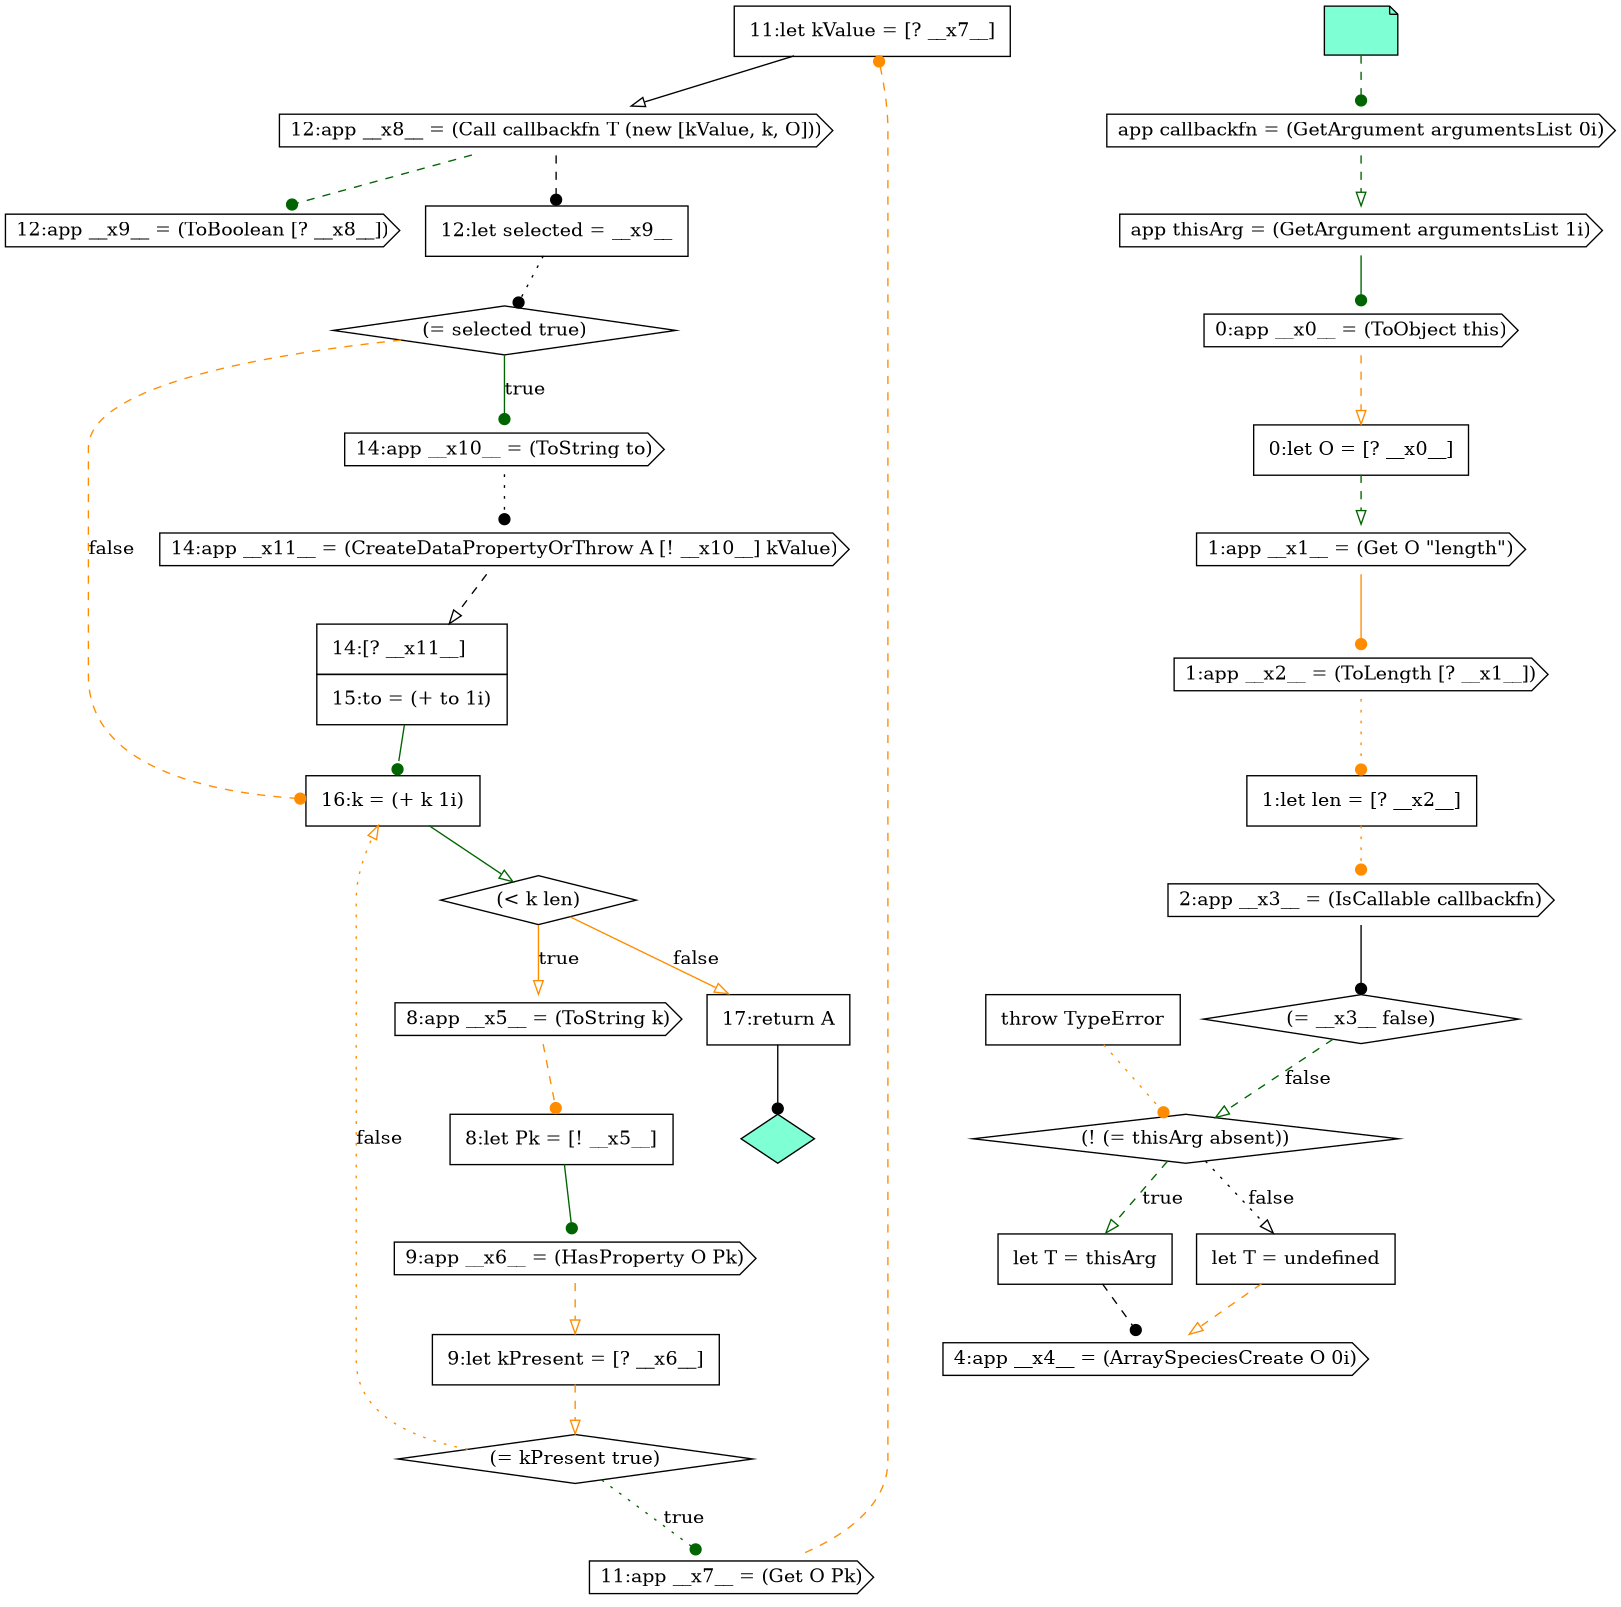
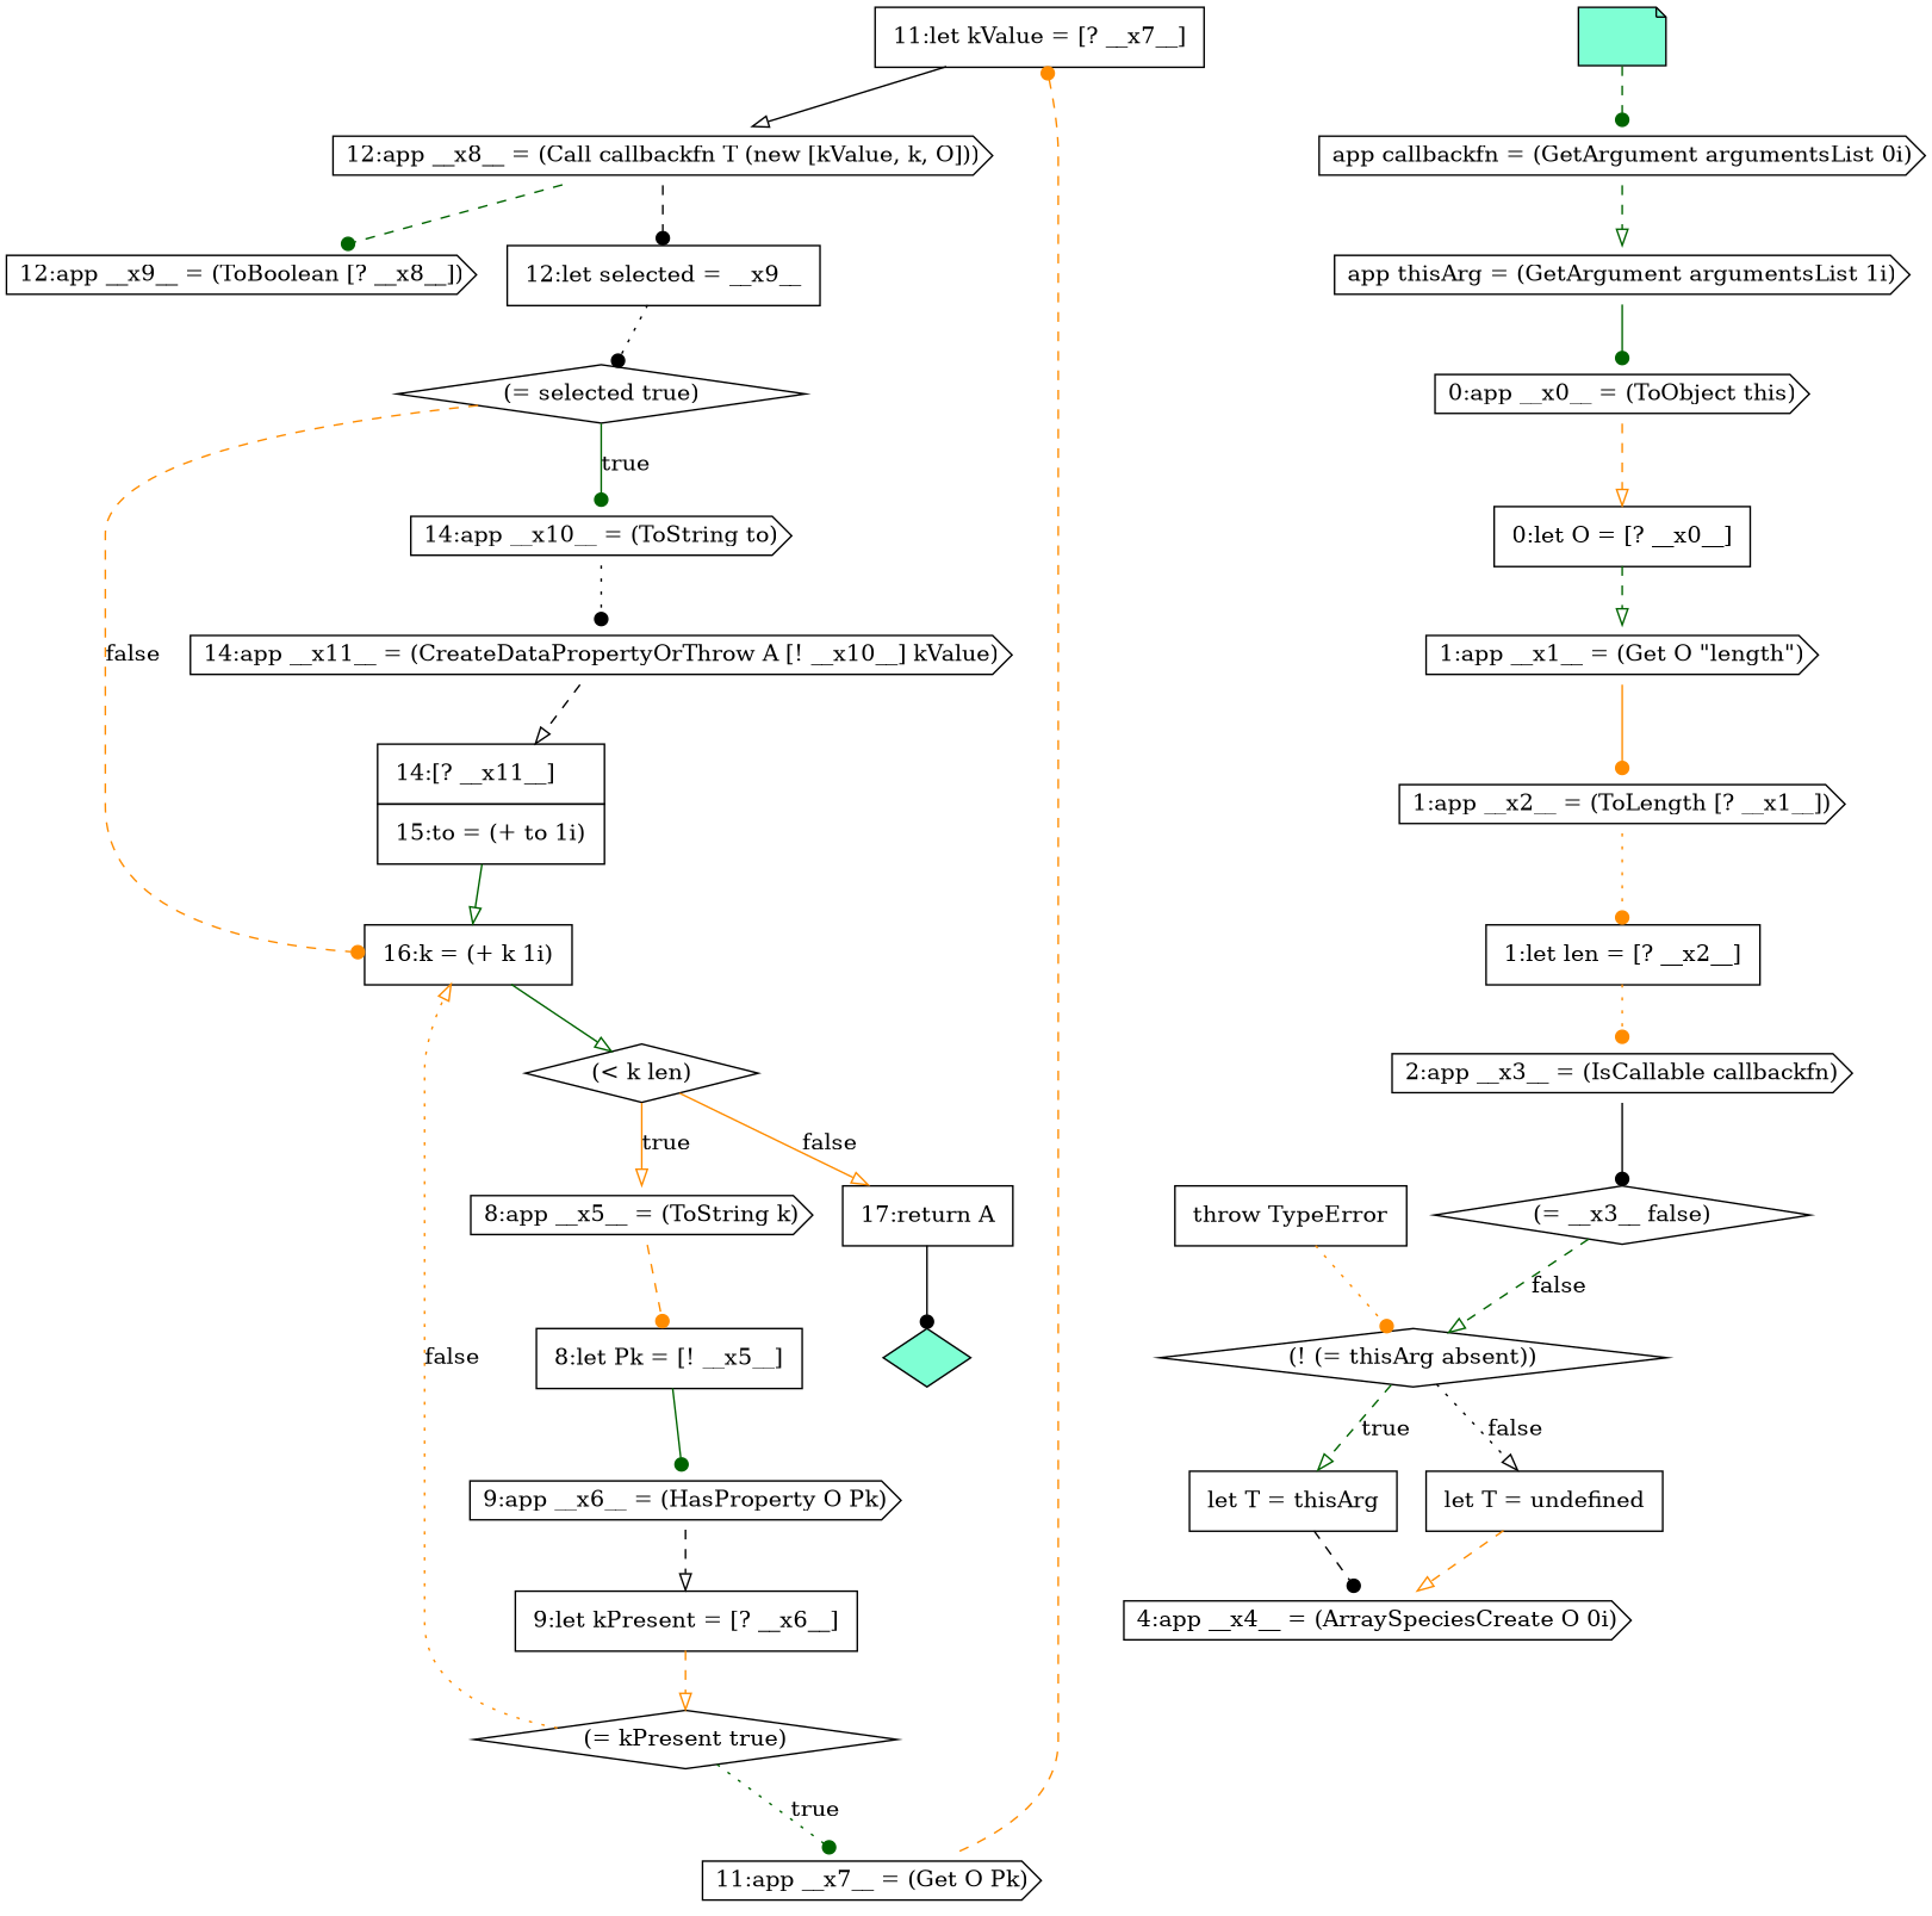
  digraph {
    node [color=black fillcolor=white shape=cds style=filled]
    edge [arrowhead=dot color=darkorange style=dashed]
    n1 [label=<<font color="black">     <table border="0" cellborder="1" cellspacing="0" cellpadding="10">       <tr><td align="left">11:let kValue = [? __x7__]</td></tr>     </table>   </font>> margin=0 shape=none]
    n2 [label=<<font color="black">12:app __x8__ = (Call callbackfn T (new [kValue, k, O]))</font>>]
    n3 [label=<<font color="black">12:app __x9__ = (ToBoolean [? __x8__])</font>>]
    n4 [label=<<font color="black">     <table border="0" cellborder="1" cellspacing="0" cellpadding="10">       <tr><td align="left">12:let selected = __x9__</td></tr>     </table>   </font>> margin=0 shape=none]
    n5 [label=<<font color="black">1:app __x2__ = (ToLength [? __x1__])</font>>]
    n6 [label=<<font color="black">     <table border="0" cellborder="1" cellspacing="0" cellpadding="10">       <tr><td align="left">1:let len = [? __x2__]</td></tr>     </table>   </font>> margin=0 shape=none]
    n7 [label=<<font color="black">2:app __x3__ = (IsCallable callbackfn)</font>>]
    n8 [label=<<font color="black">(! (= thisArg absent))</font>> shape=diamond]
    n9 [label=<<font color="black">     <table border="0" cellborder="1" cellspacing="0" cellpadding="10">       <tr><td align="left">let T = thisArg</td></tr>     </table>   </font>> margin=0 shape=none]
    n10 [label=<<font color="black">     <table border="0" cellborder="1" cellspacing="0" cellpadding="10">       <tr><td align="left">let T = undefined</td></tr>     </table>   </font>> margin=0 shape=none]
    n11 [label=<<font color="black">4:app __x4__ = (ArraySpeciesCreate O 0i)</font>>]
    n12 [label=<<font color="black">(&lt; k len)</font>> shape=diamond]
    n13 [label=<<font color="black">8:app __x5__ = (ToString k)</font>>]
    n14 [label=<<font color="black">     <table border="0" cellborder="1" cellspacing="0" cellpadding="10">       <tr><td align="left">17:return A</td></tr>     </table>   </font>> margin=0 shape=none]
    n15 [label=<<font color="black">9:app __x6__ = (HasProperty O Pk)</font>>]
    n16 [label=<<font color="black">     <table border="0" cellborder="1" cellspacing="0" cellpadding="10">       <tr><td align="left">9:let kPresent = [? __x6__]</td></tr>     </table>   </font>> margin=0 shape=none]
    n17 [label=<<font color="black">(= kPresent true)</font>> shape=diamond]
    n18 [label=<<font color="black">11:app __x7__ = (Get O Pk)</font>>]
    n19 [label=<<font color="black">14:app __x11__ = (CreateDataPropertyOrThrow A [! __x10__] kValue)</font>>]
    n20 [label=<<font color="black">     <table border="0" cellborder="1" cellspacing="0" cellpadding="10">       <tr><td align="left">14:[? __x11__]</td></tr>       <tr><td align="left">15:to = (+ to 1i)</td></tr>     </table>   </font>> margin=0 shape=none]
    n21 [label=<<font color="black">     <table border="0" cellborder="1" cellspacing="0" cellpadding="10">       <tr><td align="left">16:k = (+ k 1i)</td></tr>     </table>   </font>> margin=0 shape=none]
    n22 [label=<<font color="black">     <table border="0" cellborder="1" cellspacing="0" cellpadding="10">       <tr><td align="left">8:let Pk = [! __x5__]</td></tr>     </table>   </font>> margin=0 shape=none]
    n23 [label=<<font color="black">app thisArg = (GetArgument argumentsList 1i)</font>>]
    n24 [label=<<font color="black">0:app __x0__ = (ToObject this)</font>>]
    n25 [label=<<font color="black">     <table border="0" cellborder="1" cellspacing="0" cellpadding="10">       <tr><td align="left">0:let O = [? __x0__]</td></tr>     </table>   </font>> margin=0 shape=none]
    n26 [label=<<font color="black">     <table border="0" cellborder="1" cellspacing="0" cellpadding="10">       <tr><td align="left">throw TypeError</td></tr>     </table>   </font>> margin=0 shape=none]
    n27 [label=<<font color="black">(= selected true)</font>> shape=diamond]
    n28 [label=<<font color="black">14:app __x10__ = (ToString to)</font>>]
    n29 [fillcolor=aquamarine label=" " shape=diamond]
    n30 [label=<<font color="black">(= __x3__ false)</font>> shape=diamond]
    n31 [label=<<font color="black">1:app __x1__ = (Get O &quot;length&quot;)</font>>]
    n32 [label=<<font color="black">app callbackfn = (GetArgument argumentsList 0i)</font>>]
    n33 [fillcolor=aquamarine label=" " shape=note]
    n1 -> n2 [arrowhead=onormal color=black style=solid]
    n2 -> n3 [color=darkgreen]
    n2 -> n4 [color=black]
    n4 -> n27 [color=black style=dotted]
    n5 -> n6 [style=dotted]
    n6 -> n7 [style=dotted]
    n7 -> n30 [color=black style=solid]
    n8 -> n9 [arrowhead=onormal color=darkgreen label=<<font color="black">true</font>>]
    n8 -> n10 [arrowhead=onormal color=black label=<<font color="black">false</font>> style=dotted]
    n9 -> n11 [color=black]
    n10 -> n11 [arrowhead=onormal]
    n12 -> n13 [arrowhead=onormal label=<<font color="black">true</font>> style=solid]
    n12 -> n14 [arrowhead=onormal label=<<font color="black">false</font>> style=solid]
    n13 -> n22
    n14 -> n29 [color=black style=solid]
-   n15 -> n16 [arrowhead=onormal]
+   n15 -> n16 [arrowhead=onormal color=black]
    n16 -> n17 [arrowhead=onormal]
    n17 -> n18 [color=darkgreen label=<<font color="black">true</font>> style=dotted]
    n17 -> n21 [arrowhead=onormal label=<<font color="black">false</font>> style=dotted]
    n18 -> n1
    n19 -> n20 [arrowhead=onormal color=black]
-   n20 -> n21 [color=darkgreen style=solid]
+   n20 -> n21 [arrowhead=onormal color=darkgreen style=solid]
    n21 -> n12 [arrowhead=onormal color=darkgreen style=solid]
    n22 -> n15 [color=darkgreen style=solid]
    n23 -> n24 [color=darkgreen style=solid]
    n24 -> n25 [arrowhead=onormal]
    n25 -> n31 [arrowhead=onormal color=darkgreen]
    n26 -> n8 [style=dotted]
    n27 -> n21 [label=<<font color="black">false</font>>]
    n27 -> n28 [color=darkgreen label=<<font color="black">true</font>> style=solid]
    n28 -> n19 [color=black style=dotted]
    n30 -> n8 [arrowhead=onormal color=darkgreen label=<<font color="black">false</font>>]
    n31 -> n5 [style=solid]
    n32 -> n23 [arrowhead=onormal color=darkgreen]
    n33 -> n32 [color=darkgreen]
  }
